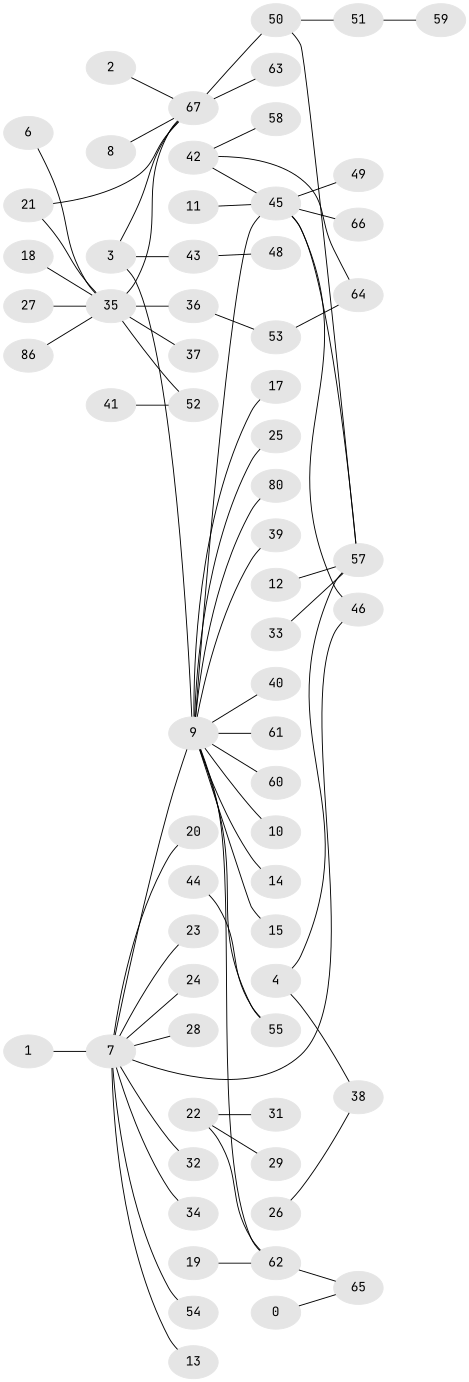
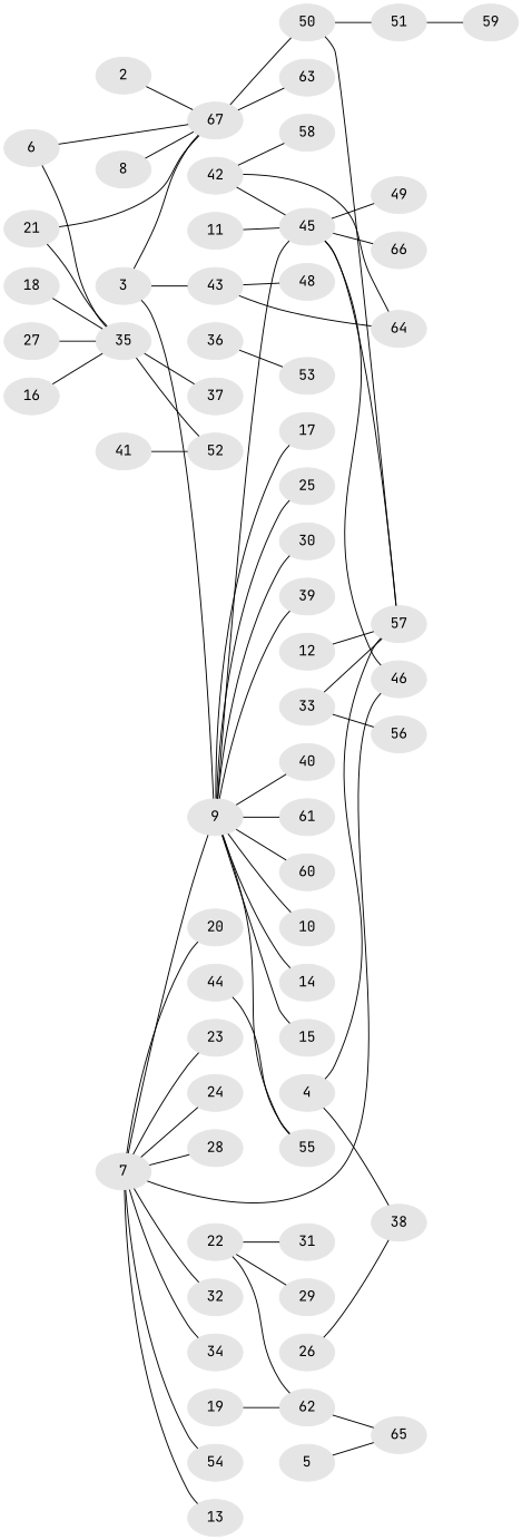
  graph {
    fontname="JetBrains Mono"
    rankdir=LR
    node [color=gray90 fontname="JetBrains Mono" style=filled]
    edge [fontname="JetBrains Mono" weight=1.0]
-   1
    7
    9
    13
    20
    23
    24
    28
    32
    34
    46
    54
    n13 [label=67]
    2
    50
    63
    3
    43
    10
    14
    15
    17
    25
-   30 [label=80]
+   30
    39
    40
    45
    55
    60
    61
    62
    64
    48
    4
    38
    57
-   5 [label=0]
+   5
    65
    6
    35
    36
    37
    52
    8
    49
    66
    11
    12
-   16 [label=86]
+   16
    18
    19
    21
    22
    29
    31
    26
    27
    33
+   56
    53
    41
    42
    58
    44
    51
    59
-   1 -- 7
    7 -- 9
    7 -- 13
    7 -- 20
    7 -- 23
    7 -- 24
    7 -- 28
    7 -- 32
    7 -- 34
    7 -- 46
    7 -- 54
    9 -- 10
    9 -- 14
    9 -- 15
    9 -- 17
    9 -- 25
    9 -- 30
    9 -- 39
    9 -- 40
    9 -- 45
    9 -- 55
    9 -- 60
    9 -- 61
-   9 -- 62
    n13 -- 50
    n13 -- 63
    2 -- n13
    50 -- 57
    50 -- 51
    3 -- 9
    3 -- n13
    3 -- 43
-   53 -- 64
+   43 -- 64
    43 -- 48
    45 -- 46
    45 -- 57
    45 -- 49
    45 -- 66
    62 -- 65
    4 -- 38
    4 -- 57
    5 -- 65
    6 -- 35
-   35 -- n13
-   35 -- 36
+   6 -- n13
    35 -- 37
    35 -- 52
    36 -- 53
    8 -- n13
    11 -- 45
    12 -- 57
    16 -- 35
    18 -- 35
    19 -- 62
    21 -- n13
    21 -- 35
    22 -- 62
    22 -- 29
    22 -- 31
    26 -- 38
    27 -- 35
    33 -- 57
+   33 -- 56
    41 -- 52
    42 -- 45
    42 -- 64
    42 -- 58
    44 -- 55
    51 -- 59
  }
